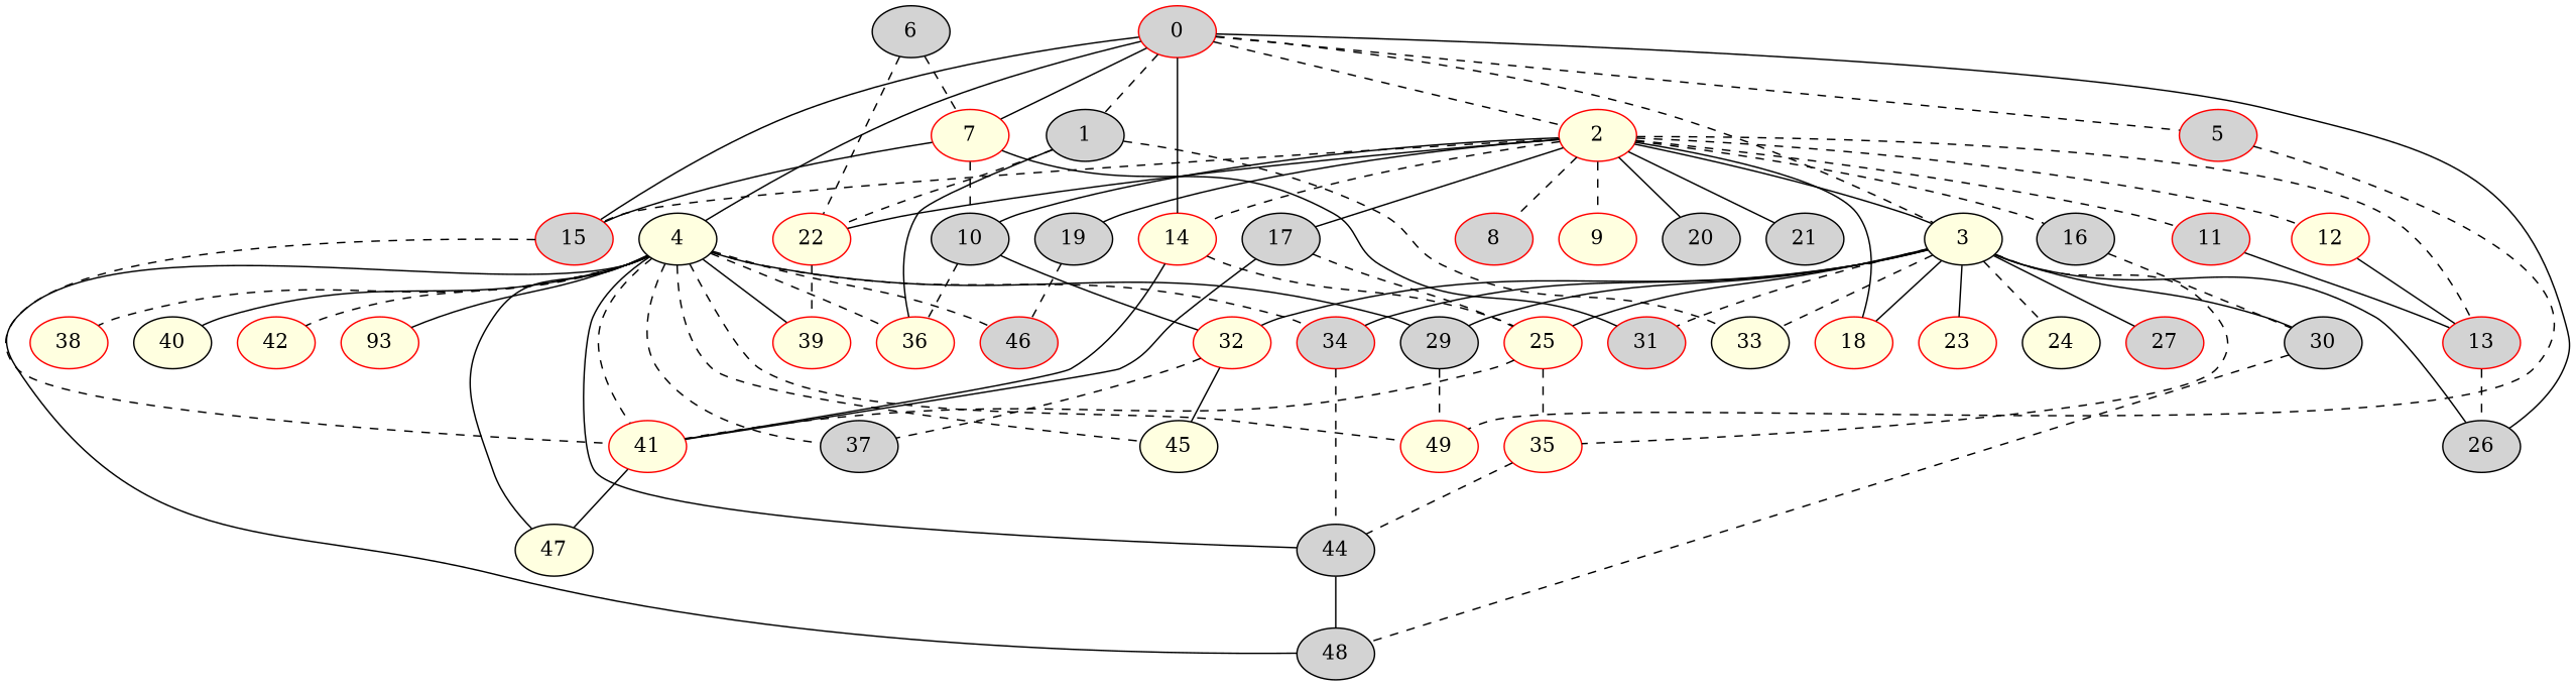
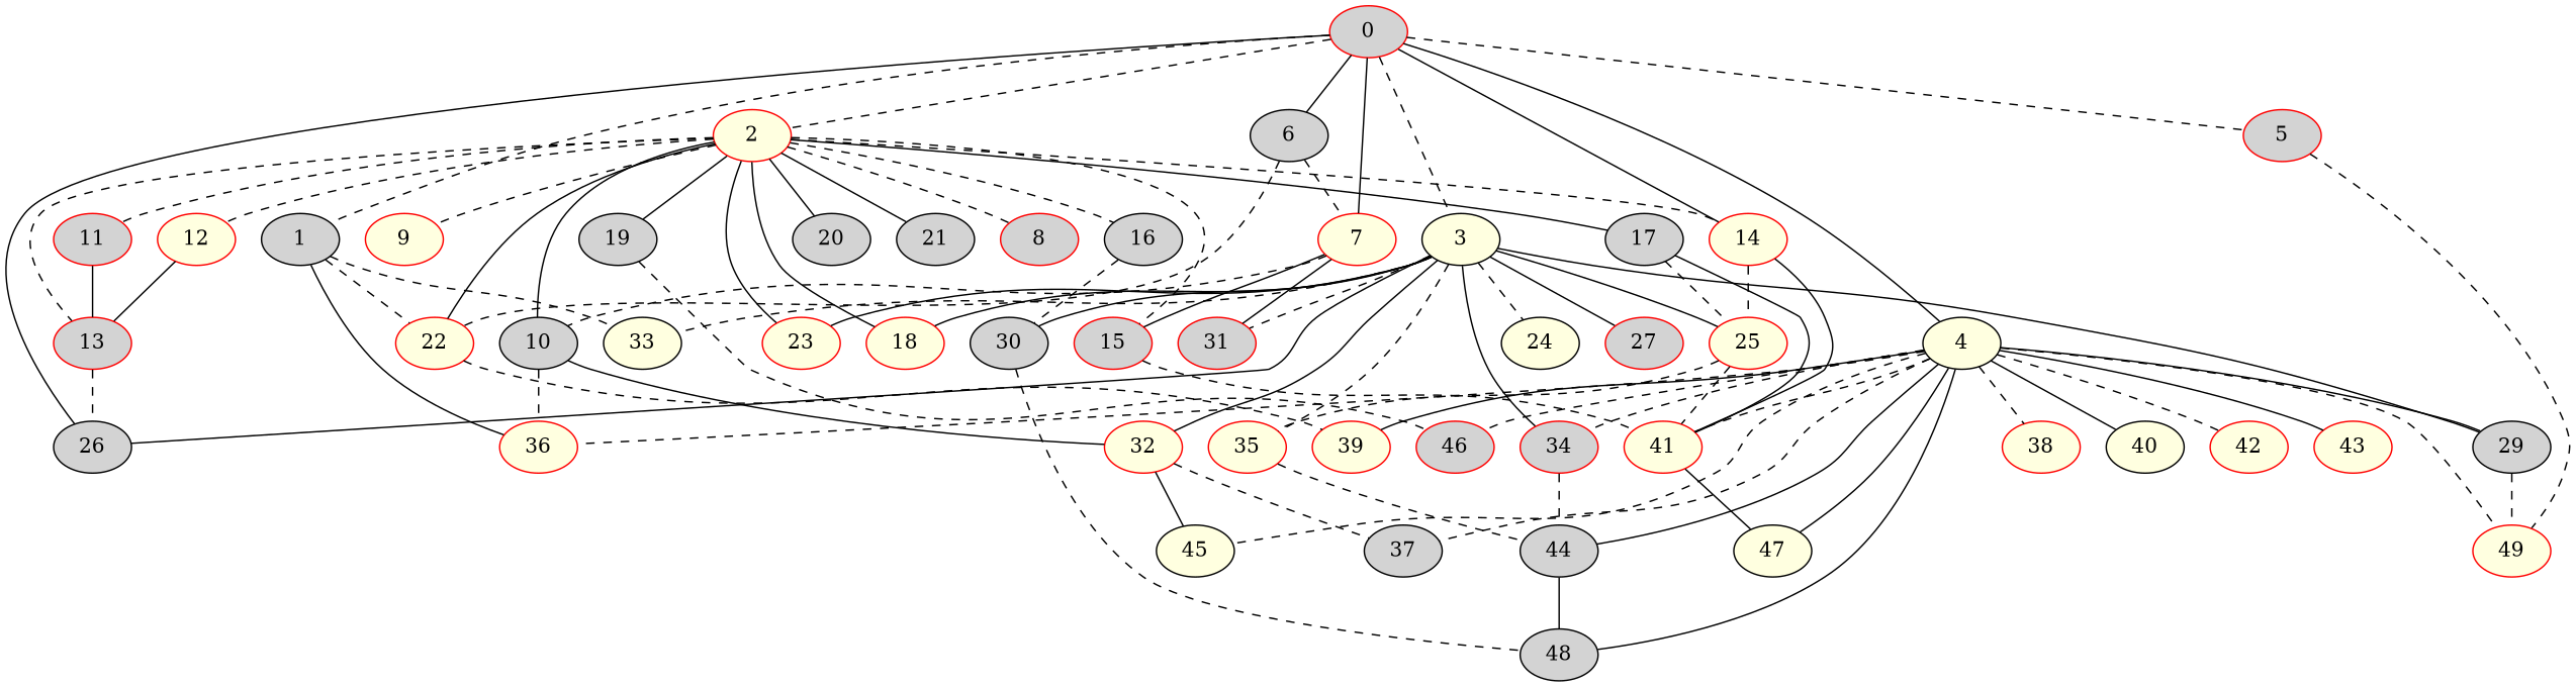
  graph {
    node [color=red fillcolor=lightyellow style=filled]
    edge [style=dashed]
    0 [fillcolor=lightgrey]
    1 [color=black fillcolor=lightgrey]
    2
    3 [color=black]
    4 [color=black]
    5 [fillcolor=lightgrey]
    6 [color=black fillcolor=lightgrey]
    7
    14
    26 [color=black fillcolor=lightgrey]
    33 [color=black]
    36
    22
    8 [fillcolor=lightgrey]
    9
    10 [color=black fillcolor=lightgrey]
    11 [fillcolor=lightgrey]
    12
    13 [fillcolor=lightgrey]
    15 [fillcolor=lightgrey]
    16 [color=black fillcolor=lightgrey]
    17 [color=black fillcolor=lightgrey]
    18
    19 [color=black fillcolor=lightgrey]
    20 [color=black fillcolor=lightgrey]
    21 [color=black fillcolor=lightgrey]
    32
    34 [fillcolor=lightgrey]
    35
    23
    24 [color=black]
    25
    27 [fillcolor=lightgrey]
    29 [color=black fillcolor=lightgrey]
    30 [color=black fillcolor=lightgrey]
    31 [fillcolor=lightgrey]
    37 [color=black fillcolor=lightgrey]
    38
    39
    40 [color=black]
    41
    42
-   43 [label=93]
+   43
    44 [color=black fillcolor=lightgrey]
    45 [color=black]
    46 [fillcolor=lightgrey]
    47 [color=black]
    48 [color=black fillcolor=lightgrey]
    49
    0 -- 1
    0 -- 2
    0 -- 3
    0 -- 4 [style=solid]
    0 -- 5
-   0 -- 15 [style=solid]
+   0 -- 6 [style=solid]
    0 -- 7 [style=solid]
    0 -- 14 [style=solid]
    0 -- 26 [style=solid]
    1 -- 33
    1 -- 36 [style=solid]
    1 -- 22
-   2 -- 3 [style=solid]
+   2 -- 23 [style=solid]
    2 -- 14
    2 -- 22 [style=solid]
    2 -- 8
    2 -- 9
    2 -- 10 [style=solid]
    2 -- 11
    2 -- 12
    2 -- 13
    2 -- 15
    2 -- 16
    2 -- 17 [style=solid]
    2 -- 18 [style=solid]
    2 -- 19 [style=solid]
    2 -- 20 [style=solid]
    2 -- 21 [style=solid]
    3 -- 26 [style=solid]
    3 -- 33
    3 -- 18 [style=solid]
    3 -- 32 [style=solid]
    3 -- 34 [style=solid]
    3 -- 35
    3 -- 23 [style=solid]
    3 -- 24
    3 -- 25 [style=solid]
    3 -- 27 [style=solid]
    3 -- 29 [style=solid]
    3 -- 30 [style=solid]
    3 -- 31
    4 -- 36
    4 -- 34
    4 -- 29 [style=solid]
    4 -- 37
    4 -- 38
    4 -- 39 [style=solid]
    4 -- 40 [style=solid]
    4 -- 41
    4 -- 42
    4 -- 43 [style=solid]
    4 -- 44 [style=solid]
    4 -- 45
    4 -- 46
    4 -- 47 [style=solid]
    4 -- 48 [style=solid]
    4 -- 49
    5 -- 49
    6 -- 7
    6 -- 22
    7 -- 10
    7 -- 15 [style=solid]
    7 -- 31 [style=solid]
    14 -- 25
    14 -- 41 [style=solid]
    22 -- 39
    10 -- 36
    10 -- 32 [style=solid]
    11 -- 13 [style=solid]
    12 -- 13 [style=solid]
    13 -- 26
    15 -- 41
    16 -- 30
    17 -- 25
    17 -- 41 [style=solid]
    19 -- 46
    32 -- 37
    32 -- 45 [style=solid]
    34 -- 44
    35 -- 44
    25 -- 35
    25 -- 41
    29 -- 49
    30 -- 48
    41 -- 47 [style=solid]
    44 -- 48 [style=solid]
  }
